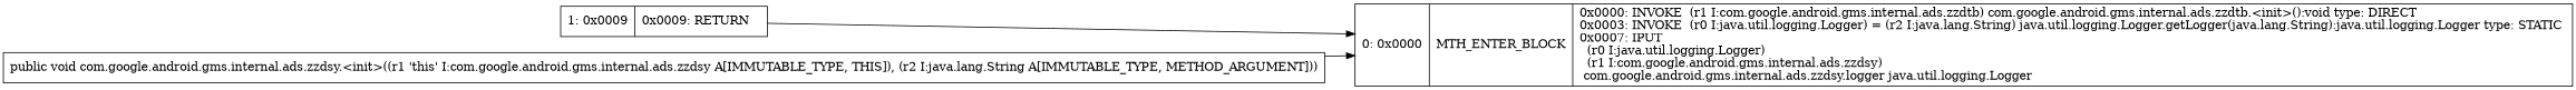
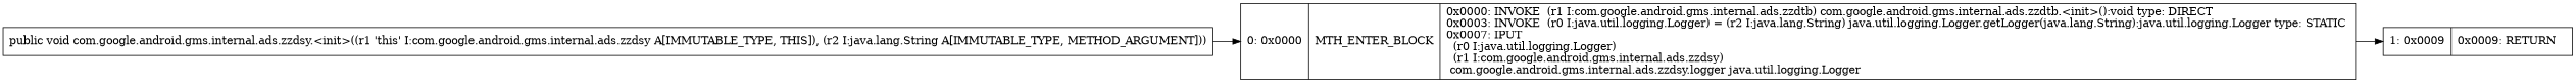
  digraph {
    rankdir=LR
    node [shape=record]
    n1 [label="{0\:\ 0x0000|MTH_ENTER_BLOCK\l|0x0000: INVOKE  (r1 I:com.google.android.gms.internal.ads.zzdtb) com.google.android.gms.internal.ads.zzdtb.\<init\>():void type: DIRECT \l0x0003: INVOKE  (r0 I:java.util.logging.Logger) = (r2 I:java.lang.String) java.util.logging.Logger.getLogger(java.lang.String):java.util.logging.Logger type: STATIC \l0x0007: IPUT  \l  (r0 I:java.util.logging.Logger)\l  (r1 I:com.google.android.gms.internal.ads.zzdsy)\l com.google.android.gms.internal.ads.zzdsy.logger java.util.logging.Logger \l}"]
    n2 [label="{1\:\ 0x0009|0x0009: RETURN   \l}"]
    n3 [label="{public void com.google.android.gms.internal.ads.zzdsy.\<init\>((r1 'this' I:com.google.android.gms.internal.ads.zzdsy A[IMMUTABLE_TYPE, THIS]), (r2 I:java.lang.String A[IMMUTABLE_TYPE, METHOD_ARGUMENT])) }"]
-   n2 -> n1
+   n1 -> n2
    n3 -> n1
  }
